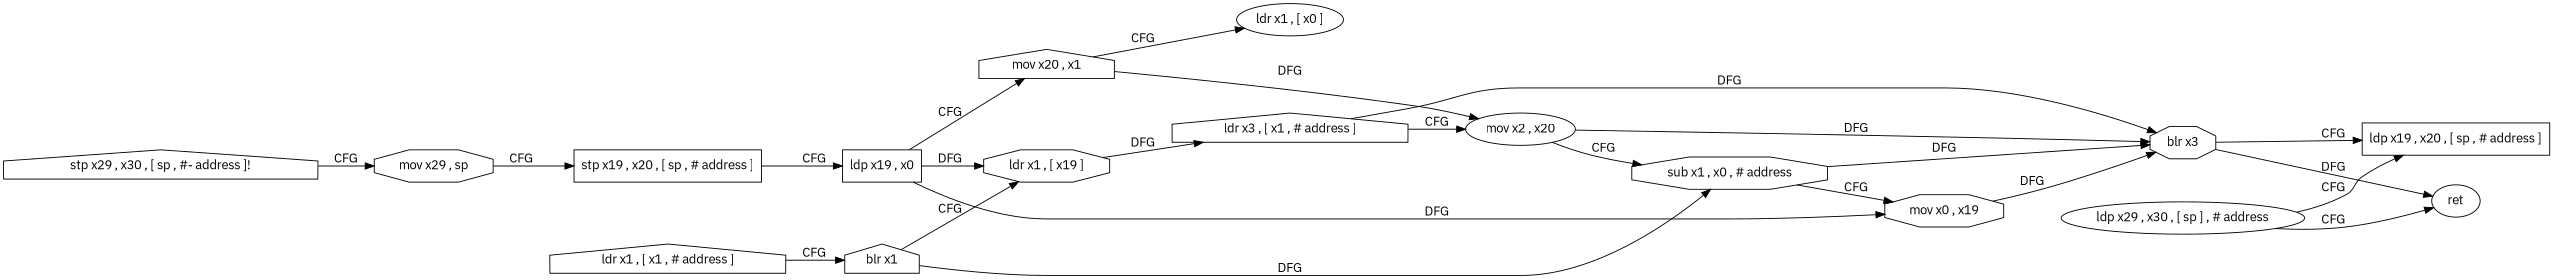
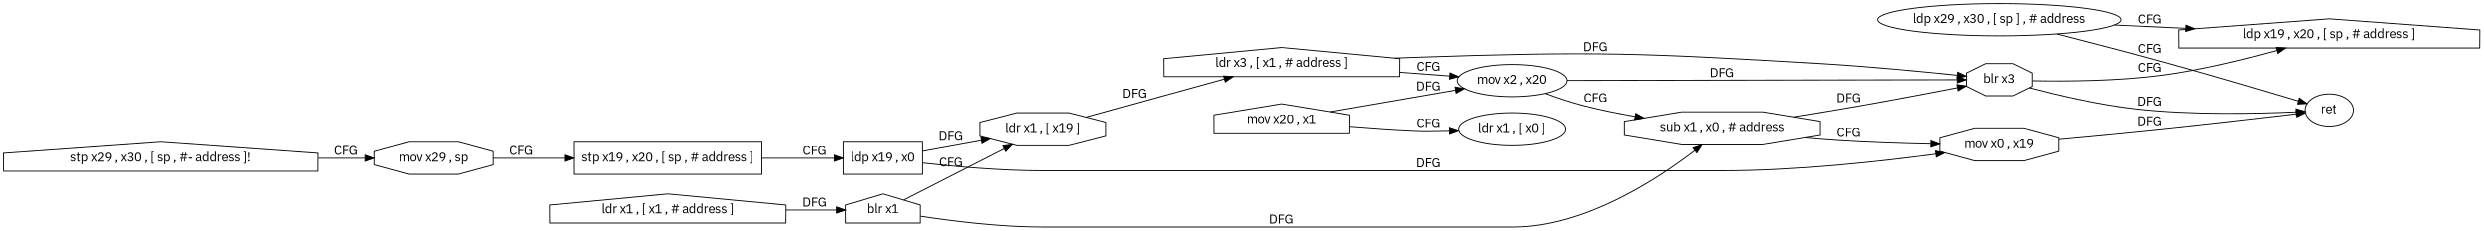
  digraph {
    fontname="IBM Plex Sans"
    rankdir=LR
    node [fontname="IBM Plex Sans" shape=house]
    edge [fontname="IBM Plex Sans"]
    n1 [label="stp x29 , x30 , [ sp , #- address ]!"]
    n2 [label="mov x29 , sp" shape=octagon]
    n3 [label="stp x19 , x20 , [ sp , # address ]" shape=box]
    n4 [label="ldp x19 , x0" shape=box]
    n5 [label="mov x20 , x1"]
    n6 [label="ldr x1 , [ x19 ]" shape=octagon]
    n7 [label="mov x0 , x19" shape=octagon]
    n8 [label="ldr x1 , [ x0 ]" shape=ellipse]
    n9 [label="mov x2 , x20" shape=ellipse]
    n10 [label="ldr x3 , [ x1 , # address ]"]
    n11 [label="blr x3" shape=octagon]
    n12 [label="sub x1 , x0 , # address" shape=octagon]
    n13 [label="ldr x1 , [ x1 , # address ]"]
    n14 [label="blr x1"]
-   n15 [label="ldp x19 , x20 , [ sp , # address ]" shape=box]
+   n15 [label="ldp x19 , x20 , [ sp , # address ]"]
    n16 [label=ret shape=ellipse]
    n17 [label="ldp x29 , x30 , [ sp ] , # address" shape=ellipse]
    n1 -> n2 [label=CFG]
    n2 -> n3 [label=CFG]
    n3 -> n4 [label=CFG]
-   n4 -> n5 [label=CFG]
    n4 -> n6 [label=DFG]
    n4 -> n7 [label=DFG]
    n5 -> n8 [label=CFG]
    n5 -> n9 [label=DFG]
    n6 -> n10 [label=DFG]
-   n7 -> n11 [label=DFG]
+   n7 -> n16 [label=DFG]
    n9 -> n11 [label=DFG]
    n9 -> n12 [label=CFG]
    n10 -> n9 [label=CFG]
    n10 -> n11 [label=DFG]
    n11 -> n15 [label=CFG]
    n11 -> n16 [label=DFG]
    n12 -> n7 [label=CFG]
    n12 -> n11 [label=DFG]
-   n13 -> n14 [label=CFG]
+   n13 -> n14 [label=DFG]
    n14 -> n6 [label=CFG]
    n14 -> n12 [label=DFG]
    n17 -> n15 [label=CFG]
    n17 -> n16 [label=CFG]
  }
